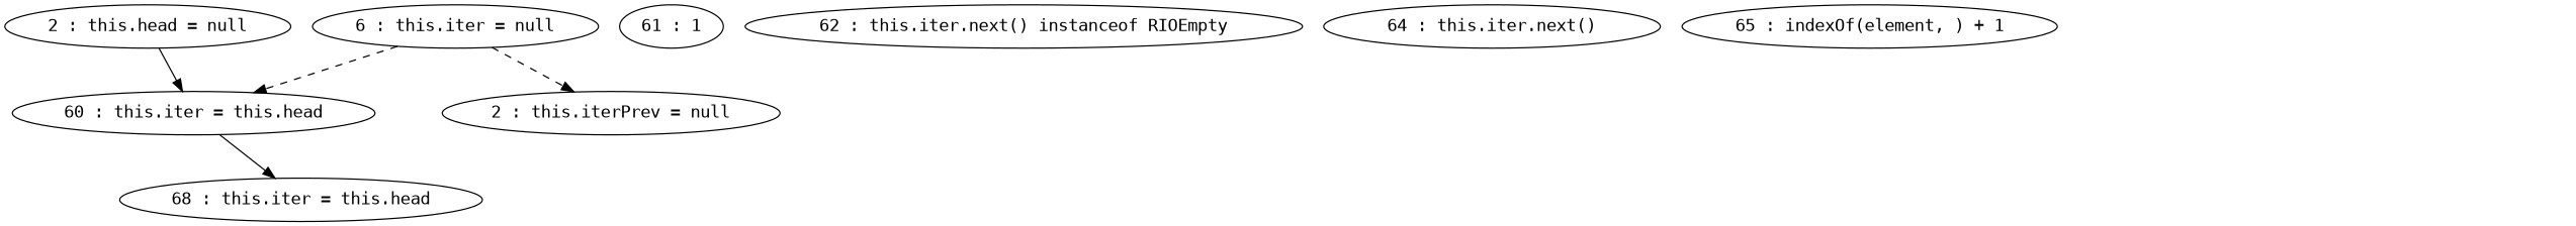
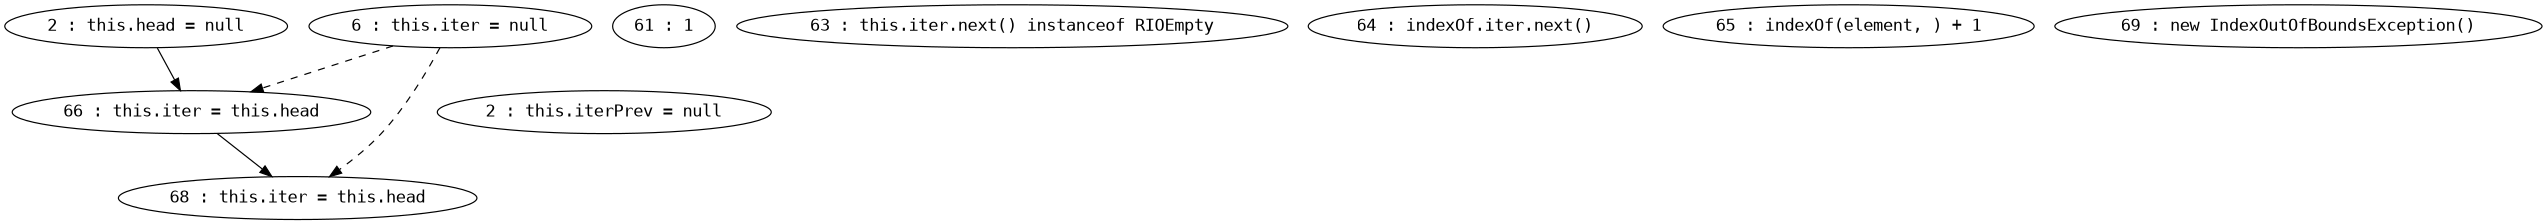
  digraph {
    fontname="DejaVu Sans Mono"
    node [fontname="DejaVu Sans Mono"]
    edge [fontname="DejaVu Sans Mono"]
    "2 : this.head = null"
-   "60 : this.iter = this.head"
+   "60 : this.iter = this.head" [label="66 : this.iter = this.head"]
    "68 : this.iter = this.head"
    n4 [label="6 : this.iter = null"]
    "2 : this.iterPrev = null"
    "61 : 1"
-   "63 : this.iter.next() instanceof RIOEmpty" [label="62 : this.iter.next() instanceof RIOEmpty"]
-   "64 : this.iter.next()"
+   "63 : this.iter.next() instanceof RIOEmpty"
+   "64 : this.iter.next()" [label="64 : indexOf.iter.next()"]
    "65 : indexOf(element, ) + 1"
+   "69 : new IndexOutOfBoundsException()"
    "2 : this.head = null" -> "60 : this.iter = this.head"
    "60 : this.iter = this.head" -> "68 : this.iter = this.head"
    n4 -> "60 : this.iter = this.head" [style=dashed]
-   n4 -> "2 : this.iterPrev = null" [style=dashed]
+   n4 -> "68 : this.iter = this.head" [style=dashed]
  }
